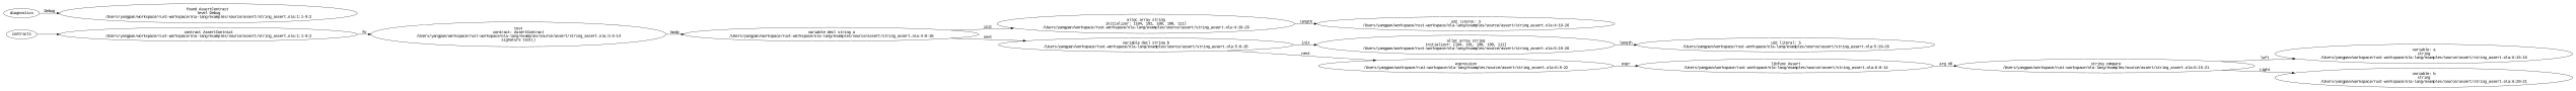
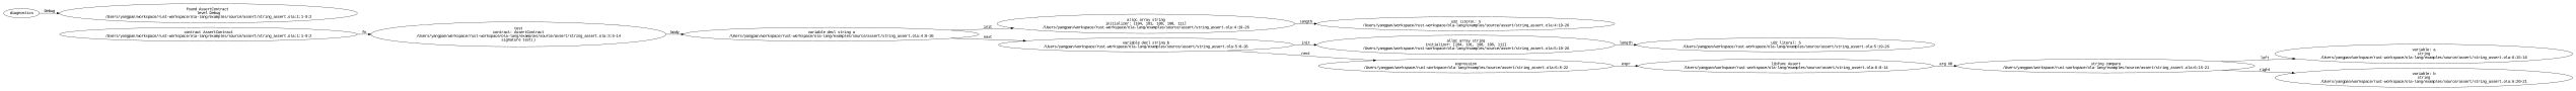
  strict digraph {
    rankdir=LR
    fontname="Liberation Mono"
    node [fontname="Liberation Mono"]
    edge [fontname="Liberation Mono"]
    n1 [label="contract AssertContract\n/Users/yangpan/workspace/rust-workspace/ola-lang/examples/source/assert/string_assert.ola:1:1-9:2"]
    n2 [label="test\ncontract: AssertContract\n/Users/yangpan/workspace/rust-workspace/ola-lang/examples/source/assert/string_assert.ola:3:5-14\nsignature test()"]
    n3 [label="variable decl string a\n/Users/yangpan/workspace/rust-workspace/ola-lang/examples/source/assert/string_assert.ola:4:8-26"]
    n4 [label="alloc array string\ninitializer: [104, 101, 108, 108, 111]\n/Users/yangpan/workspace/rust-workspace/ola-lang/examples/source/assert/string_assert.ola:4:19-26"]
    n5 [label="variable decl string b\n/Users/yangpan/workspace/rust-workspace/ola-lang/examples/source/assert/string_assert.ola:5:8-26"]
    n6 [label="u32 literal: 5\n/Users/yangpan/workspace/rust-workspace/ola-lang/examples/source/assert/string_assert.ola:4:19-26"]
    n7 [label="alloc array string\ninitializer: [104, 101, 108, 108, 111]\n/Users/yangpan/workspace/rust-workspace/ola-lang/examples/source/assert/string_assert.ola:5:19-26"]
    n8 [label="expression\n/Users/yangpan/workspace/rust-workspace/ola-lang/examples/source/assert/string_assert.ola:6:8-22"]
    n9 [label="u32 literal: 5\n/Users/yangpan/workspace/rust-workspace/ola-lang/examples/source/assert/string_assert.ola:5:19-26"]
    n10 [label="libfunc Assert\n/Users/yangpan/workspace/rust-workspace/ola-lang/examples/source/assert/string_assert.ola:6:8-14"]
    n11 [label="string compare\n/Users/yangpan/workspace/rust-workspace/ola-lang/examples/source/assert/string_assert.ola:6:15-21"]
    n12 [label="variable: a\nstring\n/Users/yangpan/workspace/rust-workspace/ola-lang/examples/source/assert/string_assert.ola:6:15-16"]
    n13 [label="variable: b\nstring\n/Users/yangpan/workspace/rust-workspace/ola-lang/examples/source/assert/string_assert.ola:6:20-21"]
    n14 [label="found AssertContract \nlevel Debug\n/Users/yangpan/workspace/rust-workspace/ola-lang/examples/source/assert/string_assert.ola:1:1-9:2"]
-   contracts
    diagnostics
    n1 -> n2 [label=fn]
    n2 -> n3 [label=body]
    n3 -> n4 [label=init]
    n3 -> n5 [label=next]
    n4 -> n6 [label=length]
    n5 -> n7 [label=init]
    n5 -> n8 [label=next]
    n7 -> n9 [label=length]
    n8 -> n10 [label=expr]
    n10 -> n11 [label="arg #0"]
    n11 -> n12 [label=left]
    n11 -> n13 [label=right]
-   contracts -> n1
    diagnostics -> n14 [label=Debug]
  }
